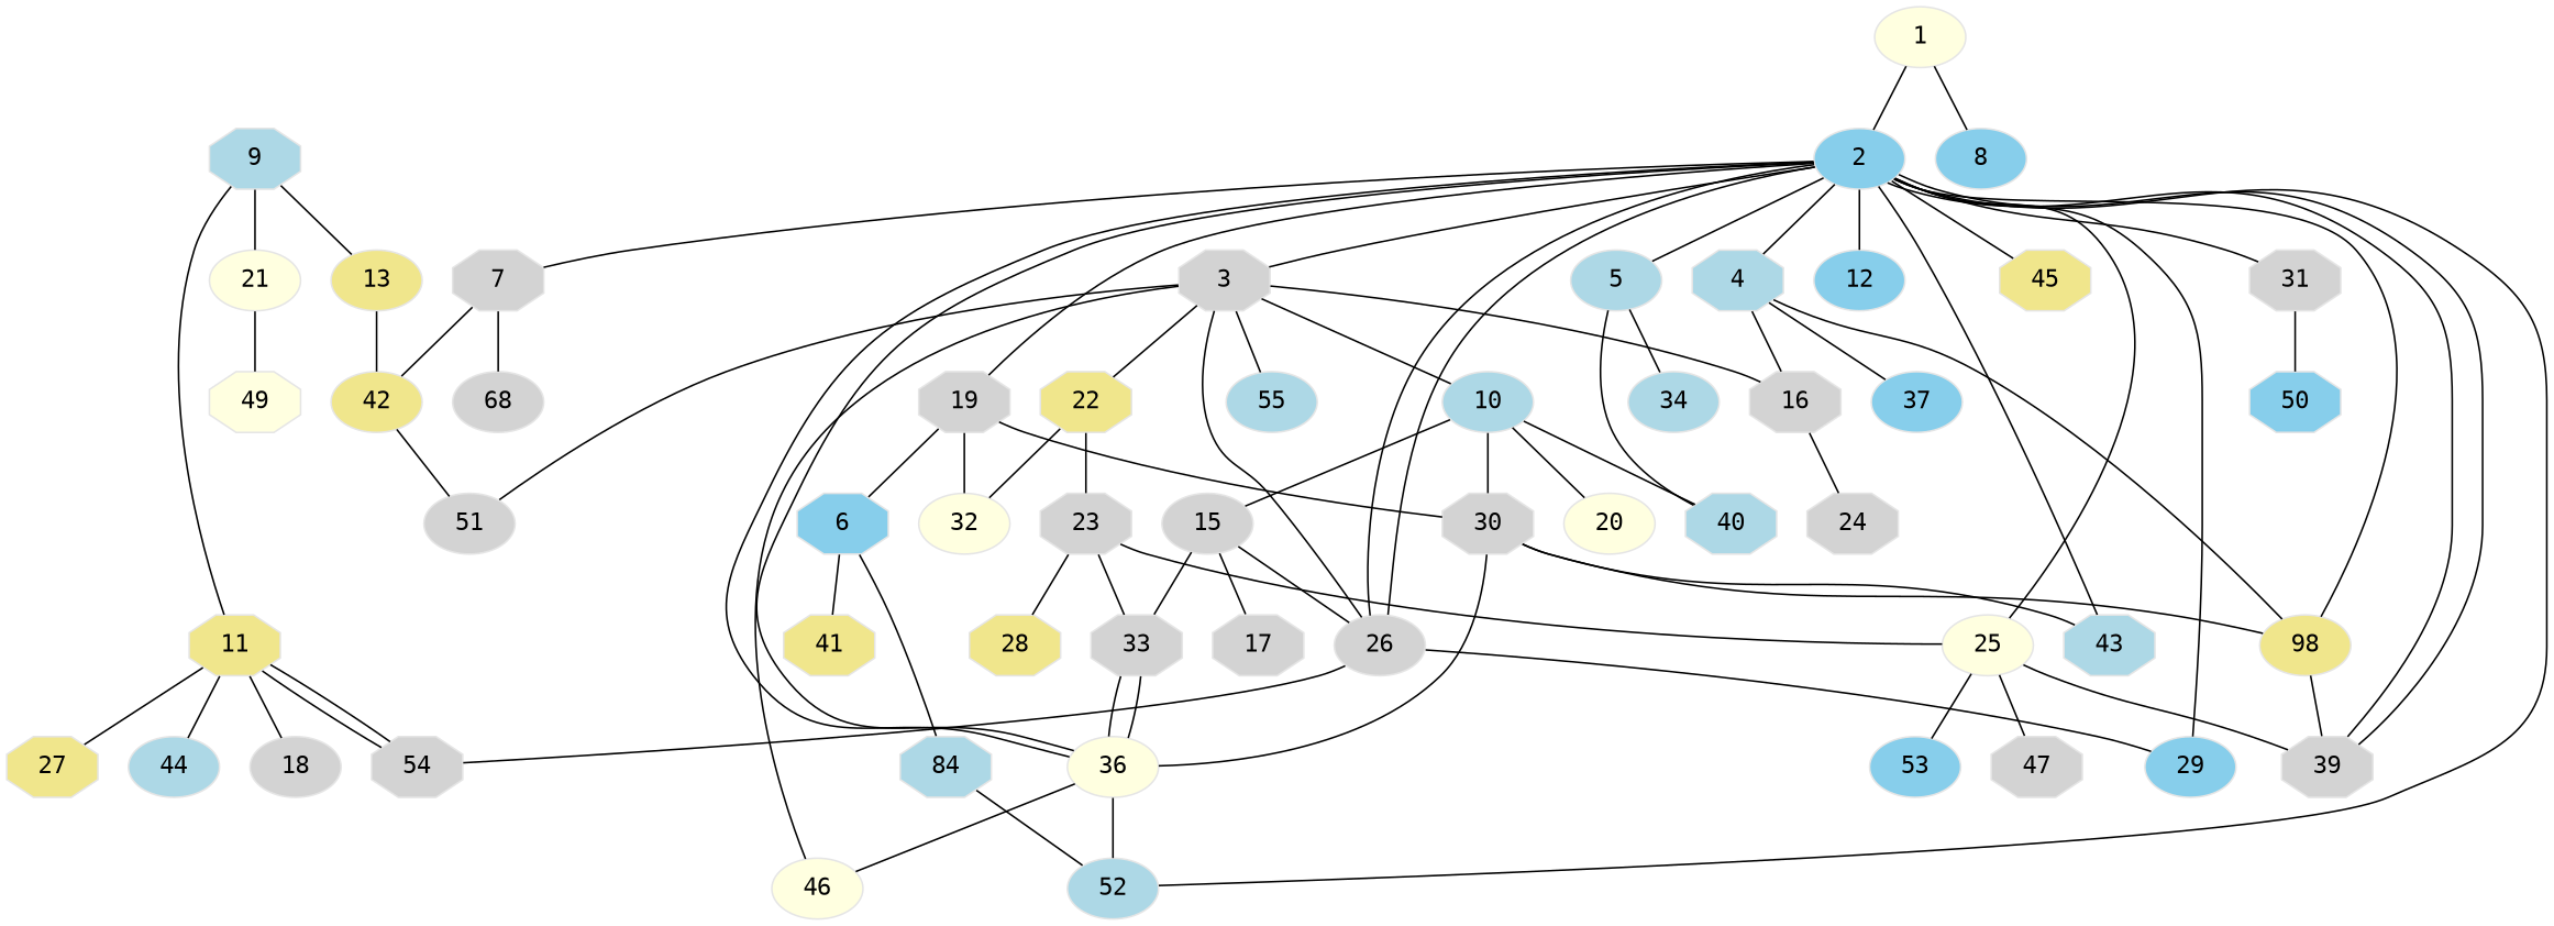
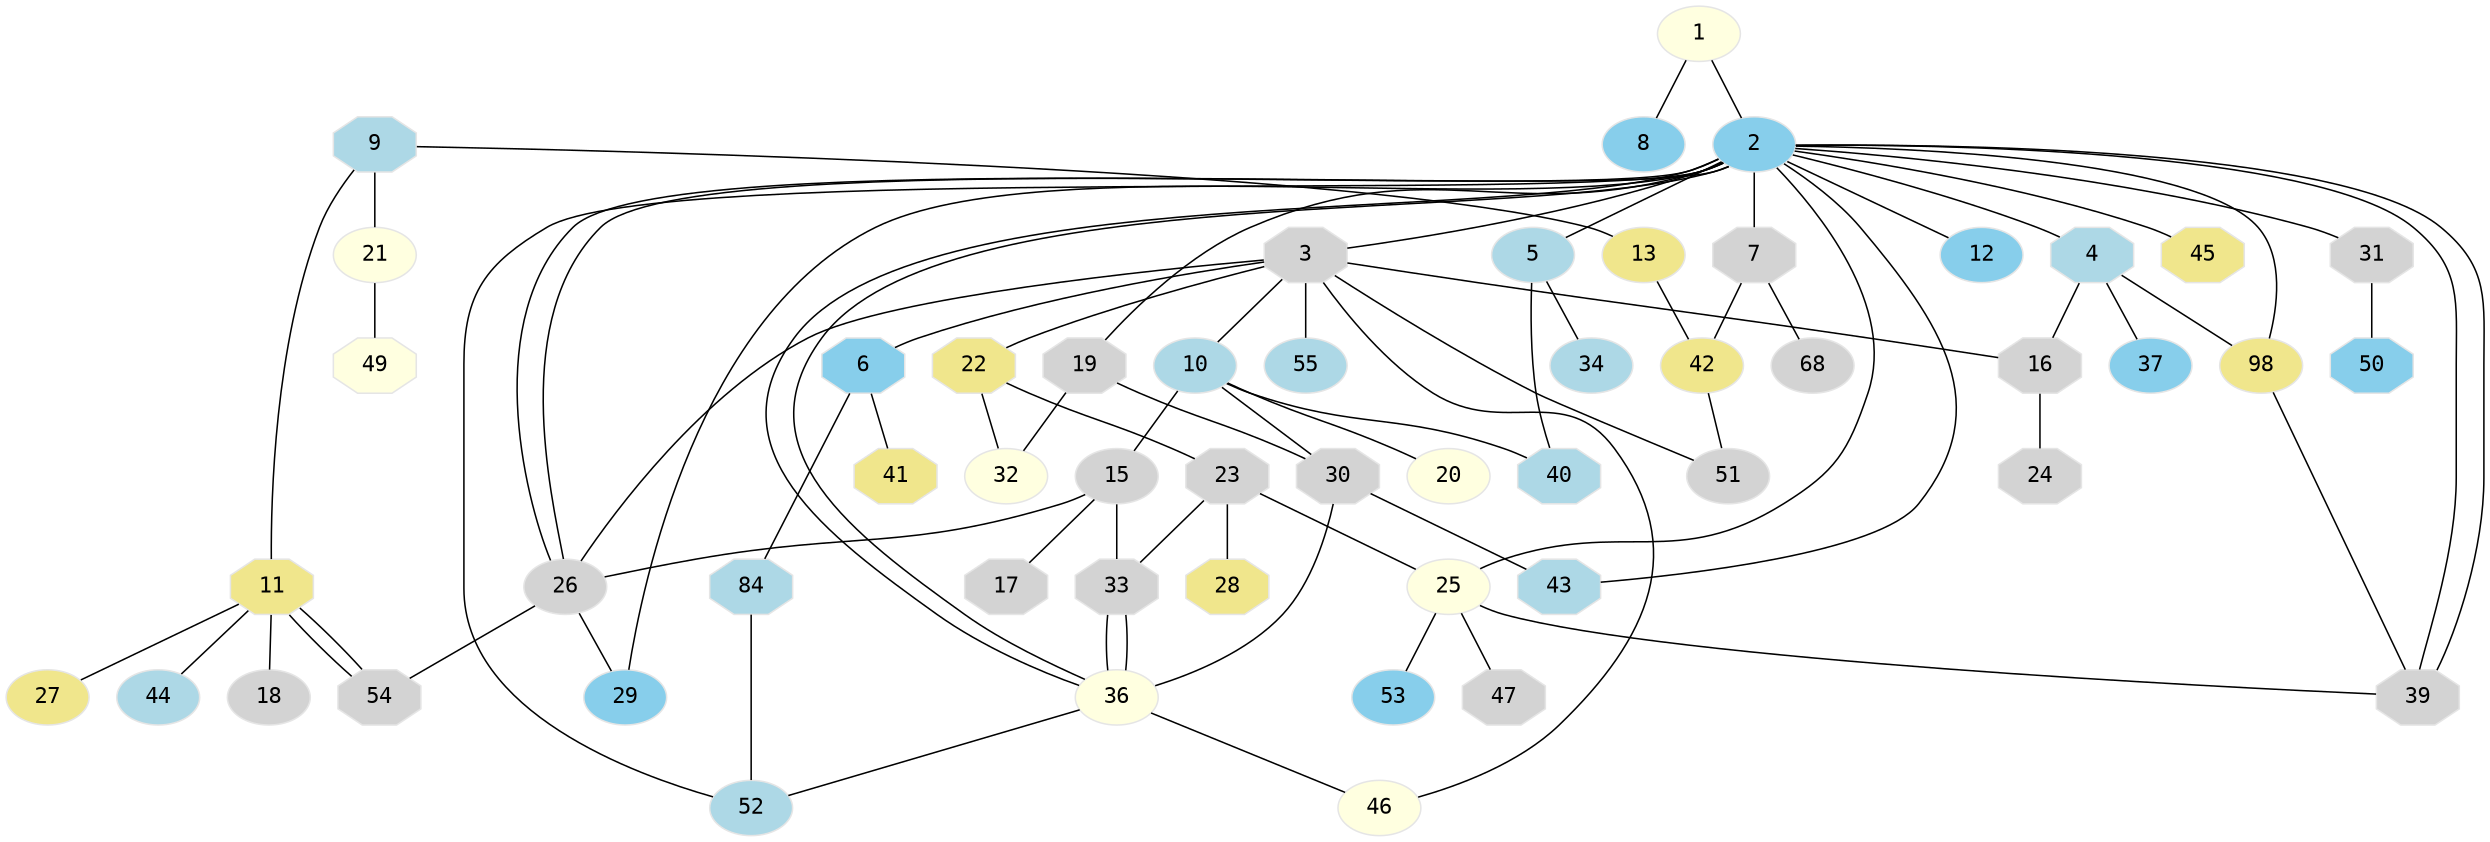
  graph {
    fontname="DejaVu Sans Mono"
    node [color=gray90 fillcolor=lightgrey fontname="DejaVu Sans Mono" shape=ellipse style=filled]
    edge [fontname="DejaVu Sans Mono"]
    1 [fillcolor=lightyellow]
    2 [fillcolor=skyblue]
    8 [fillcolor=skyblue]
    3 [shape=octagon]
    4 [fillcolor=lightblue shape=octagon]
    5 [fillcolor=lightblue]
    7 [shape=octagon]
    12 [fillcolor=skyblue]
    19 [shape=octagon]
    25 [fillcolor=lightyellow]
    26
    29 [fillcolor=skyblue]
    31 [shape=octagon]
    36 [fillcolor=lightyellow]
    n15 [fillcolor=khaki label=98]
    39 [shape=octagon]
    43 [fillcolor=lightblue shape=octagon]
    45 [fillcolor=khaki shape=octagon]
    52 [fillcolor=lightblue]
    6 [fillcolor=skyblue shape=octagon]
    10 [fillcolor=lightblue]
    16 [shape=octagon]
    22 [fillcolor=khaki shape=octagon]
    46 [fillcolor=lightyellow]
    51
    55 [fillcolor=lightblue]
    37 [fillcolor=skyblue]
    34 [fillcolor=lightblue]
    40 [fillcolor=lightblue shape=octagon]
    42 [fillcolor=khaki]
    n31 [label=68]
    30 [shape=octagon]
    32 [fillcolor=lightyellow]
    47 [shape=octagon]
    53 [fillcolor=skyblue]
    54 [shape=octagon]
    50 [fillcolor=skyblue shape=octagon]
    n38 [fillcolor=lightblue label=84 shape=octagon]
    41 [fillcolor=khaki shape=octagon]
    9 [fillcolor=lightblue shape=octagon]
    11 [fillcolor=khaki shape=octagon]
    13 [fillcolor=khaki]
    21 [fillcolor=lightyellow]
    15
    20 [fillcolor=lightyellow]
    24 [shape=octagon]
    23 [shape=octagon]
    18
-   27 [fillcolor=khaki shape=octagon]
+   27 [fillcolor=khaki]
    44 [fillcolor=lightblue]
    49 [fillcolor=lightyellow shape=octagon]
    17 [shape=octagon]
    33 [shape=octagon]
    28 [fillcolor=khaki shape=octagon]
    1 -- 2
    1 -- 8
    2 -- 3
    2 -- 4
    2 -- 5
    2 -- 7
    2 -- 12
    2 -- 19
    2 -- 25
    2 -- 26
    2 -- 26
    2 -- 29
    2 -- 31
    2 -- 36
    2 -- 36
    2 -- n15
    2 -- 39
    2 -- 39
    2 -- 43
    2 -- 45
    2 -- 52
    3 -- 26
-   19 -- 6
+   3 -- 6
    3 -- 10
    3 -- 16
    3 -- 22
    3 -- 46
    3 -- 51
    3 -- 55
    4 -- n15
    4 -- 16
    4 -- 37
    5 -- 34
    5 -- 40
    7 -- 42
    7 -- n31
    19 -- 30
    19 -- 32
    25 -- 39
    25 -- 47
    25 -- 53
    26 -- 29
    26 -- 54
    31 -- 50
    36 -- 52
    36 -- 46
    n15 -- 39
    6 -- n38
    6 -- 41
    10 -- 40
    10 -- 30
    10 -- 15
    10 -- 20
    16 -- 24
    22 -- 32
    22 -- 23
    42 -- 51
    30 -- 36
-   30 -- n15
    30 -- 43
    n38 -- 52
    9 -- 11
    9 -- 13
    9 -- 21
    11 -- 54
    11 -- 54
    11 -- 18
    11 -- 27
    11 -- 44
    13 -- 42
    21 -- 49
    15 -- 26
    15 -- 17
    15 -- 33
    23 -- 25
    23 -- 33
    23 -- 28
    33 -- 36
    33 -- 36
  }
